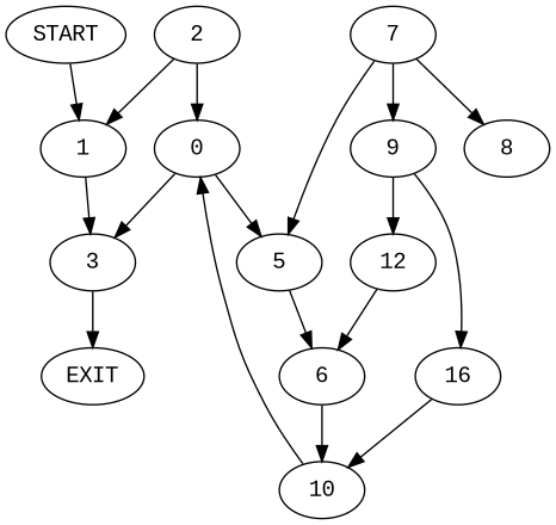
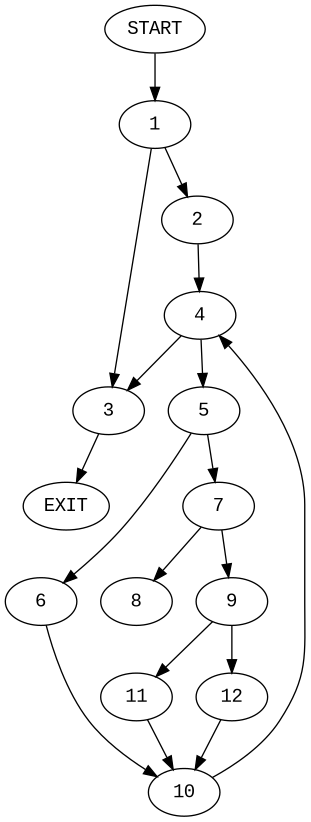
  digraph {
    fontname="Liberation Mono"
    node [fontname="Liberation Mono"]
    edge [fontname="Liberation Mono"]
    n1 [label=START]
    1
    2
    3
    n5 [label=EXIT]
-   4 [label=0]
+   4
    5
    6
    7
    10
    8
    9
-   11 [label=16]
+   11
    12
    n1 -> 1
-   2 -> 1
+   1 -> 2
    1 -> 3
    2 -> 4
    3 -> n5
    4 -> 3
    4 -> 5
    5 -> 6
-   7 -> 5
+   5 -> 7
    6 -> 10
    7 -> 8
    7 -> 9
    10 -> 4
    9 -> 11
    9 -> 12
    11 -> 10
-   12 -> 6
+   12 -> 10
  }
